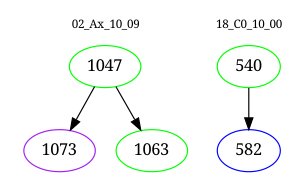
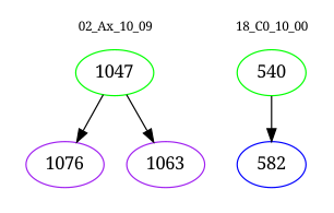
  digraph {
    fontname="Noto Serif"
    node [color=green fontname="Noto Serif"]
    edge [color=black fontname="Noto Serif"]
    n1 [label=1047]
-   n2 [color=purple label=1073]
-   n3 [label=1063]
+   n2 [color=purple label=1076]
+   n3 [color=purple label=1063]
    n4 [label=540]
    n5 [color=blue label=582]
    subgraph cluster_1 {
      color=white
      fontsize=10
      label="02_Ax_10_09"
      n1
      n2
      n3
    }
    subgraph cluster_2 {
      color=white
      fontsize=10
      label="18_C0_10_00"
      n4
      n5
    }
    n1 -> n2
    n1 -> n3
    n4 -> n5
  }
